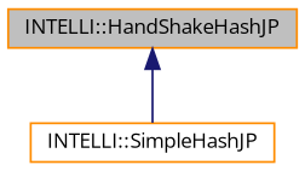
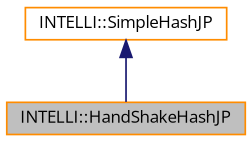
  digraph {
    fontname="Open Sans"
    node [color=darkorange fontname="Open Sans" fontsize=10 shape=record style=filled]
    n1 [fillcolor=grey75 fontcolor=black height=0.2 label="INTELLI::HandShakeHashJP" width=0.4]
    n2 [fillcolor=white height=0.2 label="INTELLI::SimpleHashJP" width=0.4]
-   n1 -> n2 [color=midnightblue dir=back fontname="Open Sans" fontsize=10 labelfontname=Helvetica labelfontsize=10 style=solid]
+   n2 -> n1 [color=midnightblue dir=back fontname="Open Sans" fontsize=10 labelfontname=Helvetica labelfontsize=10 style=solid]
  }
